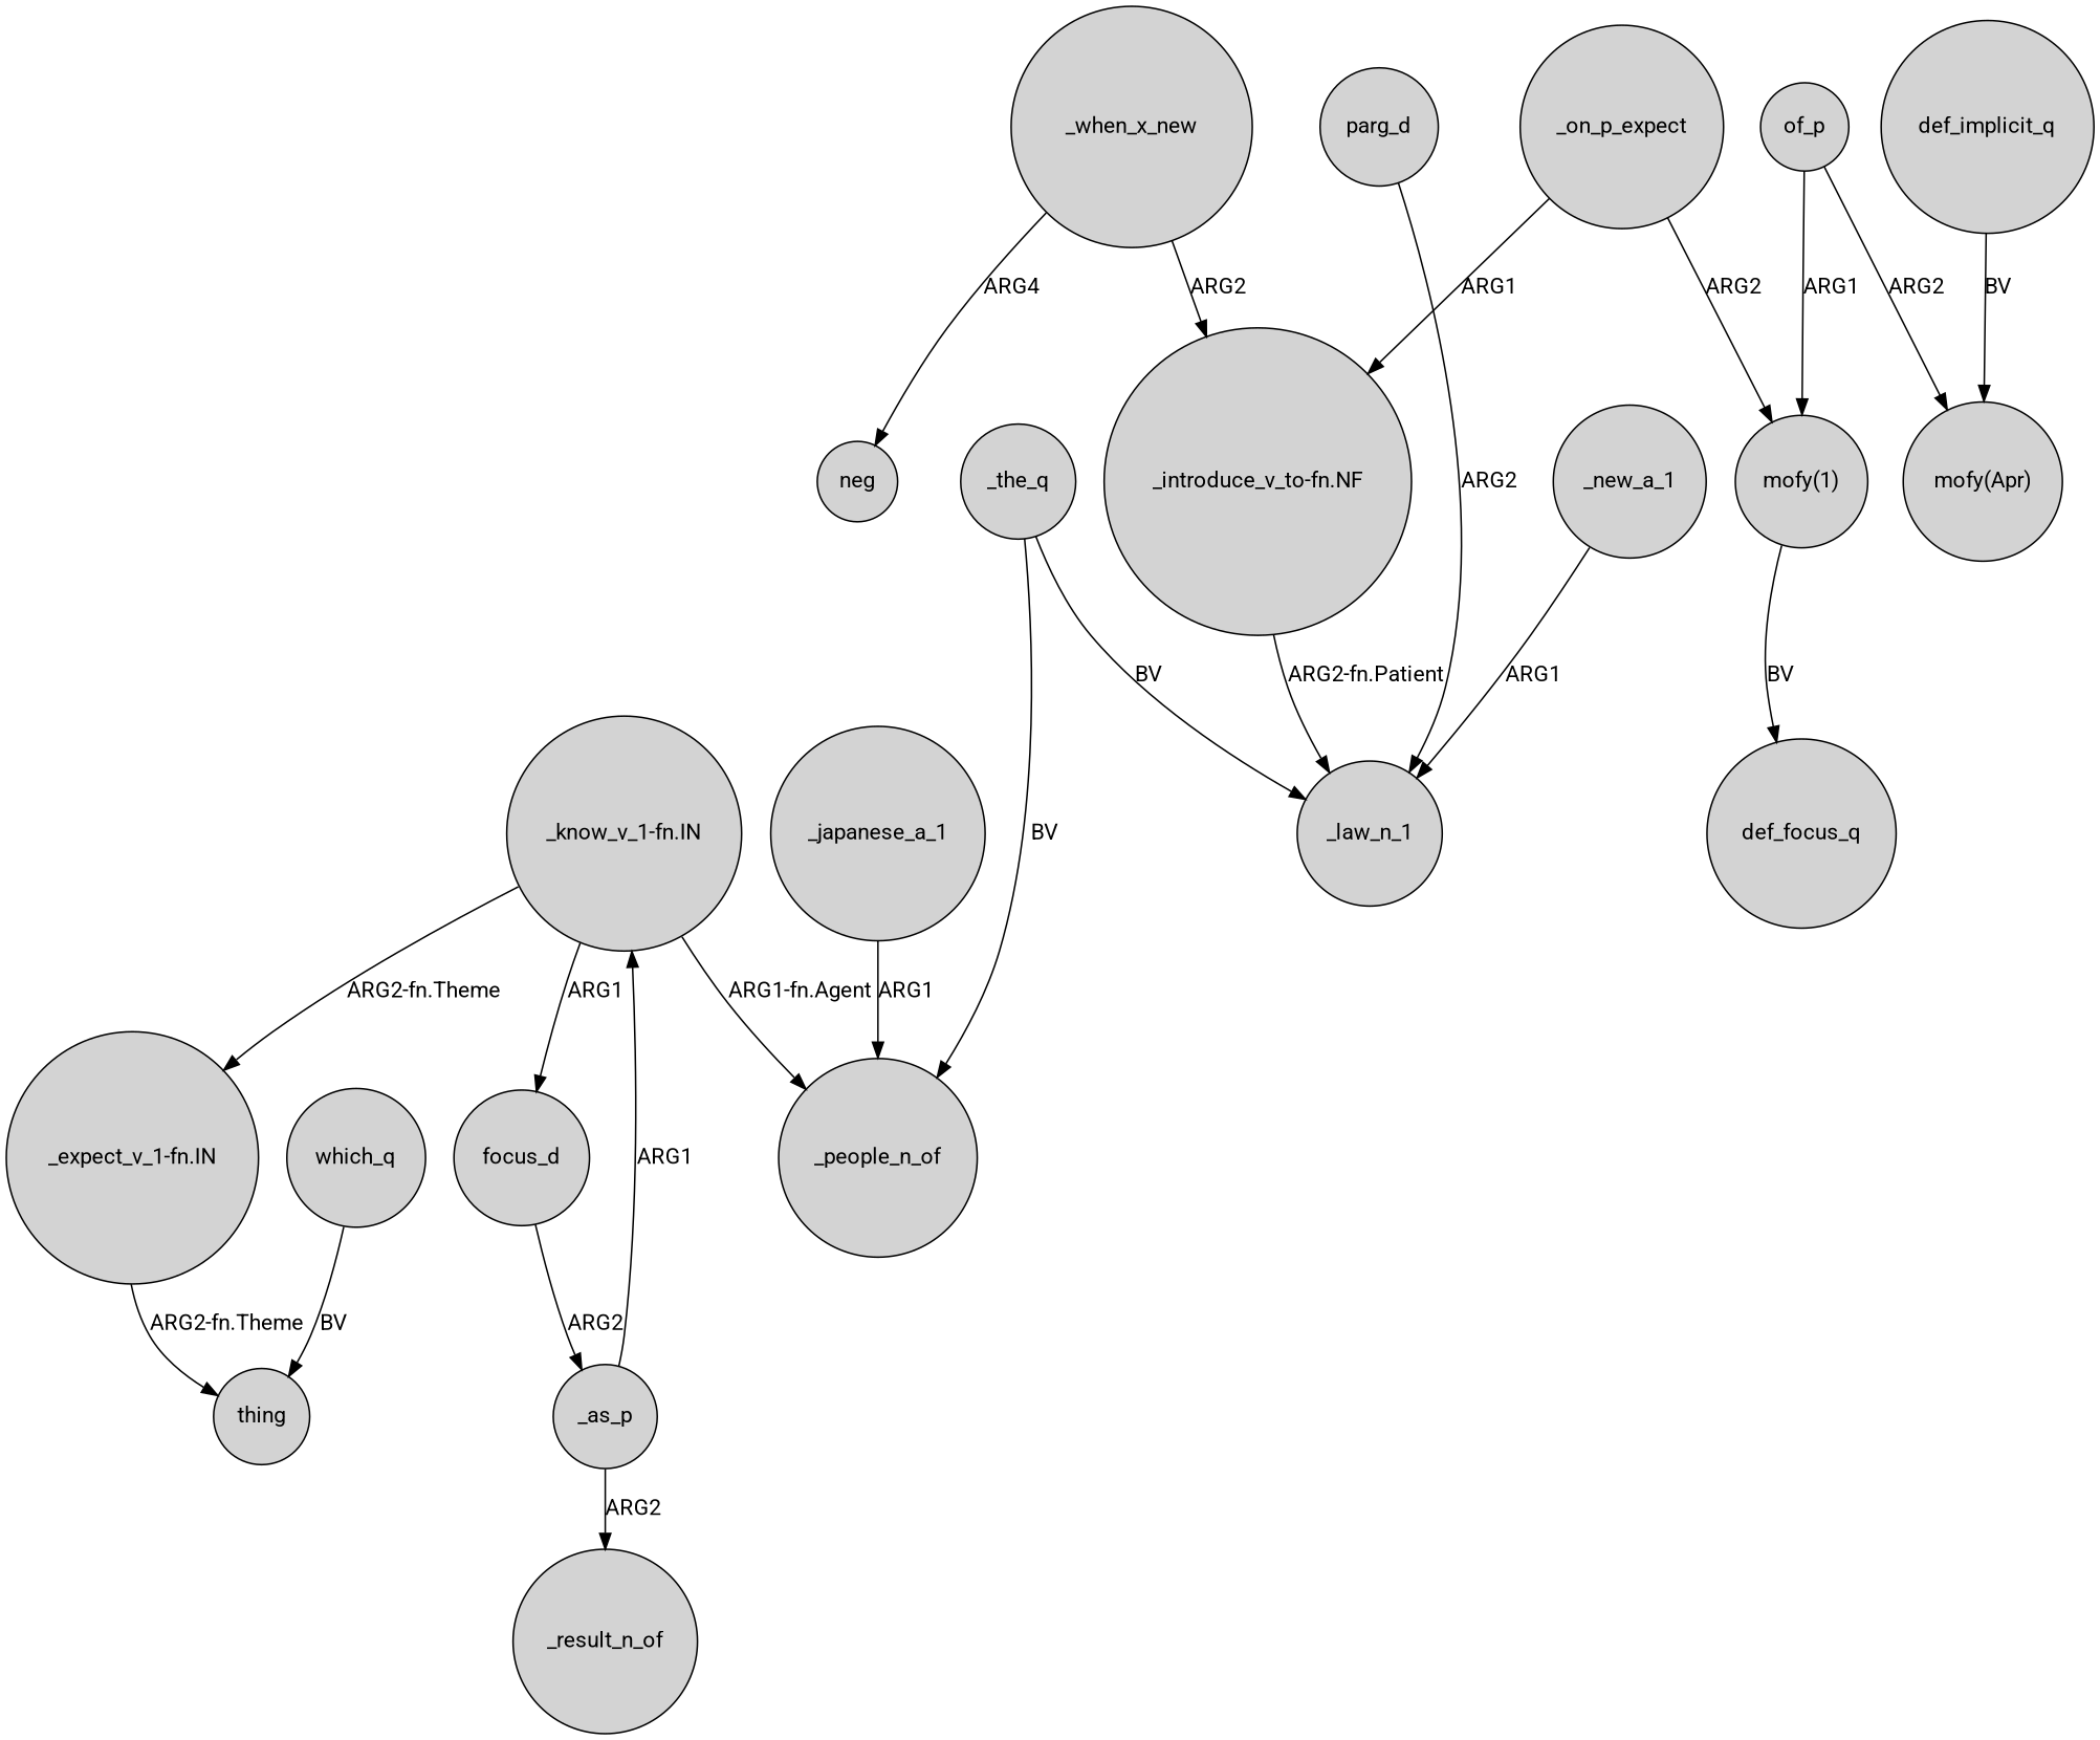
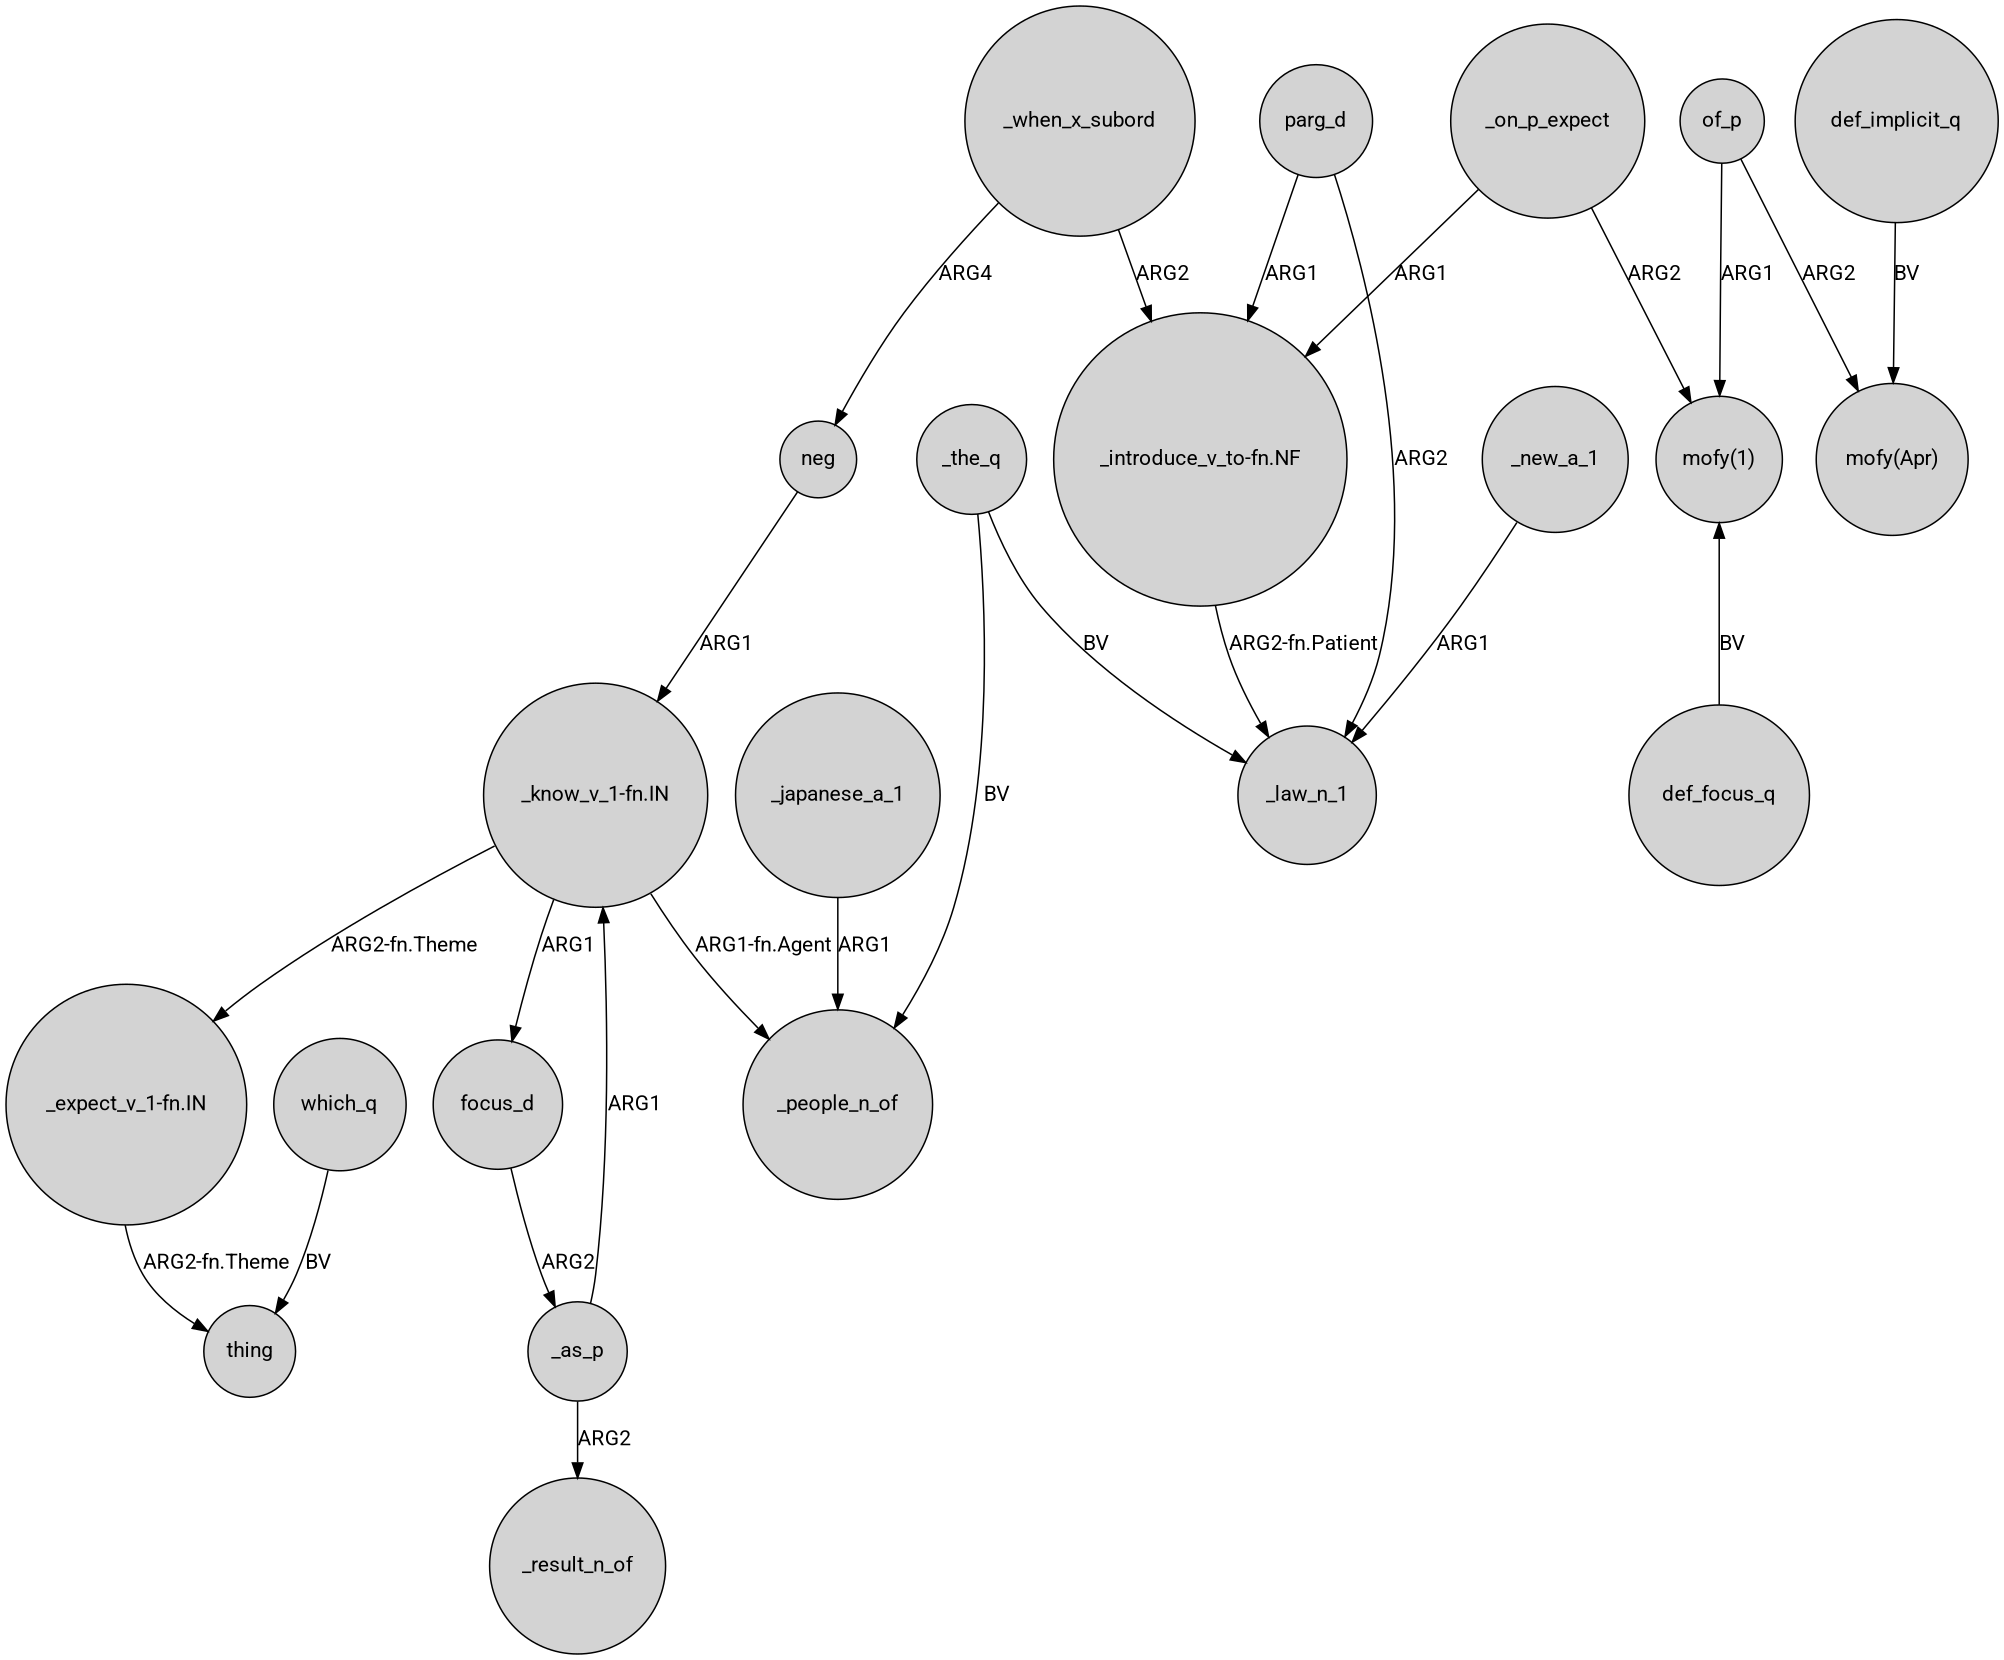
  digraph {
    fontname=Roboto
    node [fontname=Roboto shape=circle style=filled]
    edge [fontname=Roboto]
    "_know_v_1-fn.IN"
    _people_n_of
    "_expect_v_1-fn.IN"
    focus_d
    thing
    _as_p
    _result_n_of
    of_p
    "mofy(Apr)"
    n10 [label="mofy(1)"]
    n11 [label=_on_p_expect]
    "_introduce_v_to-fn.NF"
    _law_n_1
    def_implicit_q
    neg
    parg_d
    _the_q
    which_q
    n19 [label=def_focus_q]
    _new_a_1
-   _when_x_subord [label=_when_x_new]
+   _when_x_subord
    _japanese_a_1
    "_know_v_1-fn.IN" -> _people_n_of [label="ARG1-fn.Agent"]
    "_know_v_1-fn.IN" -> "_expect_v_1-fn.IN" [label="ARG2-fn.Theme"]
    "_know_v_1-fn.IN" -> focus_d [label=ARG1]
    "_expect_v_1-fn.IN" -> thing [label="ARG2-fn.Theme"]
    focus_d -> _as_p [label=ARG2]
    _as_p -> "_know_v_1-fn.IN" [label=ARG1]
    _as_p -> _result_n_of [label=ARG2]
    of_p -> "mofy(Apr)" [label=ARG2]
    of_p -> n10 [label=ARG1]
    n11 -> n10 [label=ARG2]
    n11 -> "_introduce_v_to-fn.NF" [label=ARG1]
    "_introduce_v_to-fn.NF" -> _law_n_1 [label="ARG2-fn.Patient"]
    def_implicit_q -> "mofy(Apr)" [label=BV]
+   neg -> "_know_v_1-fn.IN" [label=ARG1]
+   parg_d -> "_introduce_v_to-fn.NF" [label=ARG1]
    parg_d -> _law_n_1 [label=ARG2]
    _the_q -> _people_n_of [label=BV]
    _the_q -> _law_n_1 [label=BV]
    which_q -> thing [label=BV]
-   n10 -> n19 [label=BV]
+   n19 -> n10 [label=BV]
    _new_a_1 -> _law_n_1 [label=ARG1]
    _when_x_subord -> "_introduce_v_to-fn.NF" [label=ARG2]
    _when_x_subord -> neg [label=ARG4]
    _japanese_a_1 -> _people_n_of [label=ARG1]
  }
